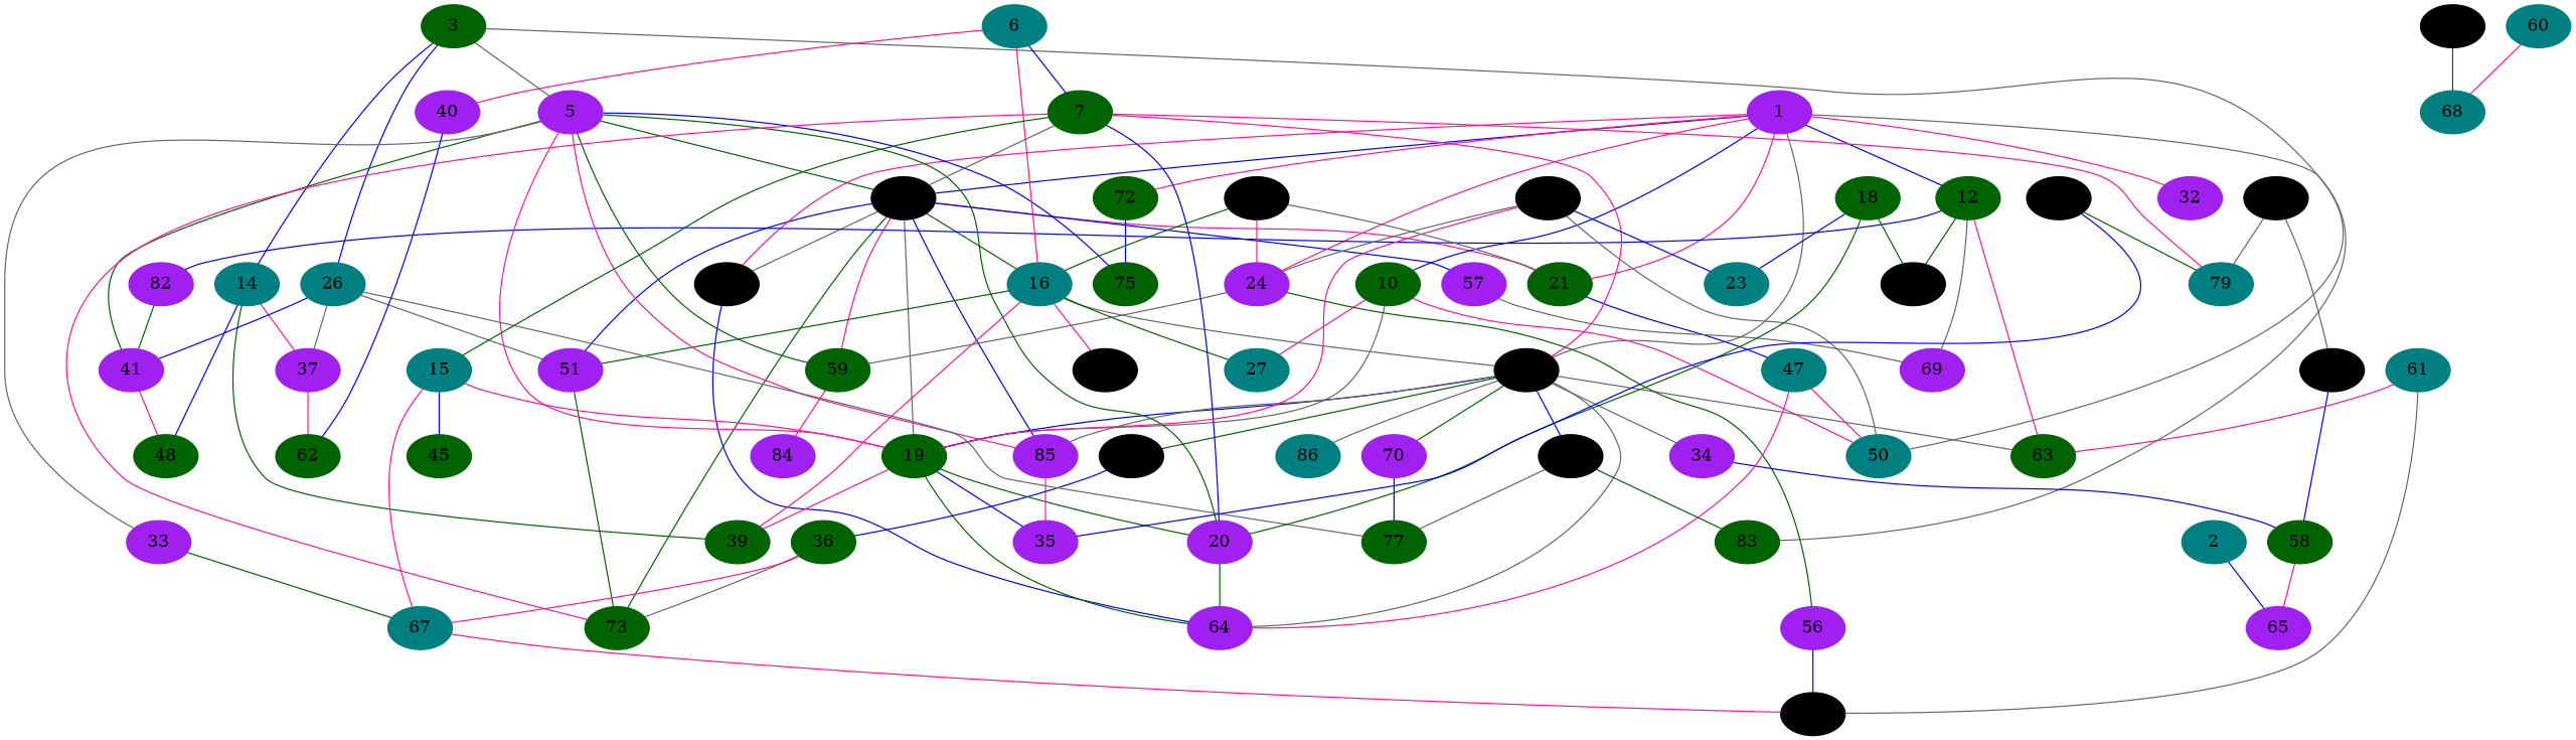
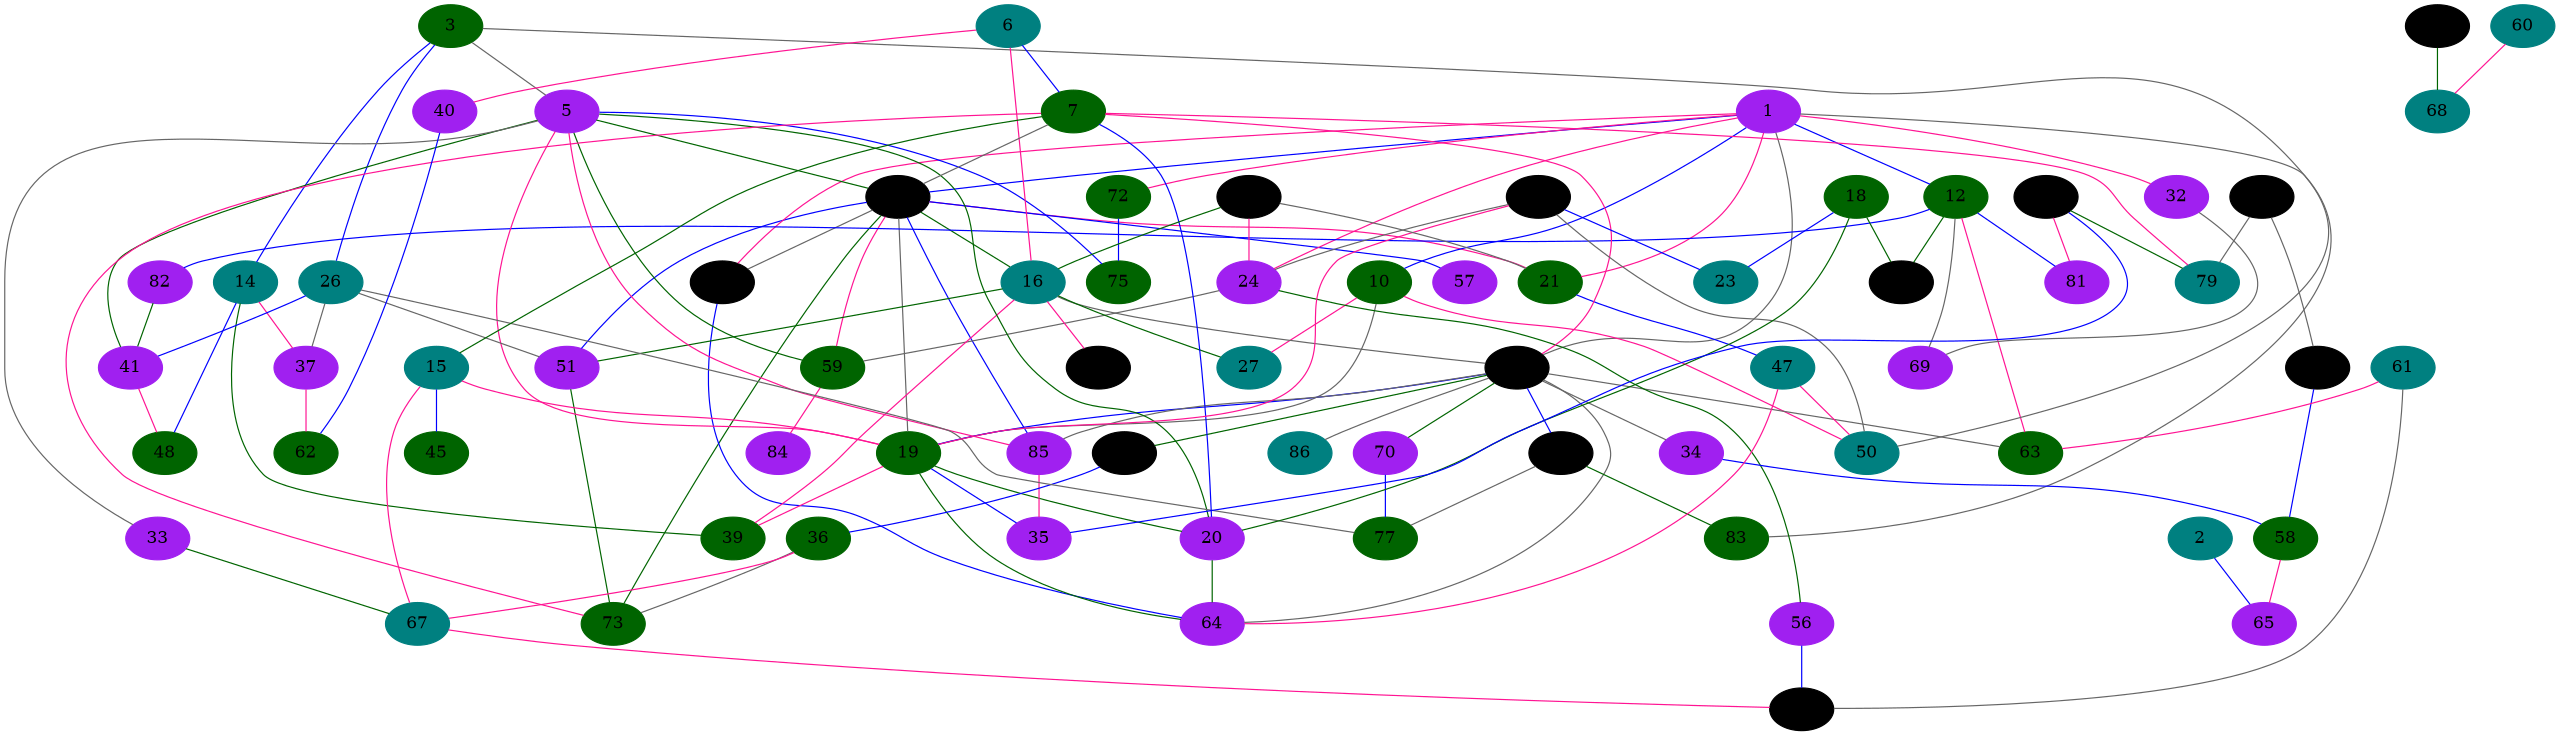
  graph {
    node [color=purple style=filled]
    edge [color=deeppink weight=1.0]
    9 [color=black]
    1
    10 [color=darkgreen]
    12 [color=darkgreen]
    17 [color=black]
    21 [color=darkgreen]
    24
    32
    49 [color=black]
    72 [color=darkgreen]
    83 [color=darkgreen]
    19 [color=darkgreen]
    59 [color=darkgreen]
    85
    16 [color=teal]
    73 [color=darkgreen]
    51
    57
    50 [color=teal]
    27 [color=teal]
    63 [color=darkgreen]
    69
    78 [color=black]
+   81
    82
    30 [color=black]
    34
    46 [color=black]
    64
    70
    86 [color=teal]
    47 [color=teal]
    56
    48 [color=darkgreen]
    41
    75 [color=darkgreen]
    2 [color=teal]
    65
    3 [color=darkgreen]
    5
    14 [color=teal]
    26 [color=teal]
    20
    33
    37
    39 [color=darkgreen]
    77 [color=darkgreen]
    35
    67 [color=teal]
    84
    6 [color=teal]
    7 [color=darkgreen]
    40
    15 [color=teal]
    79 [color=teal]
    55 [color=black]
    62 [color=darkgreen]
    45 [color=darkgreen]
    8 [color=black]
    23 [color=teal]
    11 [color=black]
    68 [color=teal]
    13 [color=black]
    80 [color=black]
    36 [color=darkgreen]
    58 [color=darkgreen]
    18 [color=darkgreen]
    31 [color=black]
    42 [color=black]
    43 [color=black]
    60 [color=teal]
    61 [color=teal]
    9 -- 21
    9 -- 49 [color=gray40]
    9 -- 19 [color=gray40]
    9 -- 59
    9 -- 85 [color=blue]
    9 -- 16 [color=darkgreen]
    9 -- 73 [color=darkgreen]
    9 -- 51 [color=blue]
    9 -- 57 [color=blue]
    1 -- 9 [color=blue]
    1 -- 10 [color=blue]
    1 -- 12 [color=blue]
    1 -- 17 [color=gray40 weight=2.0]
    1 -- 21
    1 -- 24
    1 -- 32 [weight=2.0]
    1 -- 49
    1 -- 72
    1 -- 83 [color=gray40]
    10 -- 19 [color=gray40]
    10 -- 50
    10 -- 27
    12 -- 63
    12 -- 69 [color=gray40]
    12 -- 78 [color=darkgreen]
+   12 -- 81 [color=blue]
    12 -- 82 [color=blue]
    17 -- 19 [color=blue]
    17 -- 85 [color=gray40]
    17 -- 63 [color=gray40]
    17 -- 30 [color=darkgreen]
    17 -- 34 [color=gray40]
    17 -- 46 [color=blue]
    17 -- 64 [color=gray40]
    17 -- 70 [color=darkgreen]
    17 -- 86 [color=gray40]
    21 -- 47 [color=blue]
    24 -- 59 [color=gray40]
    24 -- 56 [color=darkgreen]
    49 -- 64 [color=blue]
    72 -- 75 [color=blue]
    19 -- 64 [color=darkgreen]
    19 -- 20 [color=darkgreen]
    19 -- 39 [weight=2.0]
    19 -- 35 [color=blue]
    59 -- 84
    85 -- 35
    16 -- 17 [color=gray40]
    16 -- 51 [color=darkgreen]
    16 -- 27 [color=darkgreen]
    16 -- 39
    16 -- 55
    51 -- 73 [color=darkgreen]
-   57 -- 69 [color=gray40]
+   32 -- 69 [color=gray40]
    82 -- 41 [color=darkgreen]
    30 -- 36 [color=blue]
    34 -- 58 [color=blue]
    46 -- 83 [color=darkgreen]
    46 -- 77 [color=gray40]
    70 -- 77 [color=blue]
    47 -- 50
    47 -- 64
    56 -- 80 [color=blue]
    41 -- 48
    2 -- 65 [color=blue]
    3 -- 50 [color=gray40]
    3 -- 5 [color=gray40]
    3 -- 14 [color=blue]
    3 -- 26 [color=blue]
    5 -- 9 [color=darkgreen]
    5 -- 19
    5 -- 59 [color=darkgreen]
    5 -- 85
    5 -- 41 [color=darkgreen]
    5 -- 75 [color=blue]
    5 -- 20 [color=darkgreen]
    5 -- 33 [color=gray40]
    14 -- 48 [color=blue]
    14 -- 37
    14 -- 39 [color=darkgreen]
    26 -- 51 [color=gray40]
    26 -- 41 [color=blue]
    26 -- 37 [color=gray40]
    26 -- 77 [color=gray40]
    20 -- 64 [color=darkgreen]
    33 -- 67 [color=darkgreen]
    37 -- 62
    67 -- 80
    6 -- 16
    6 -- 7 [color=blue]
    6 -- 40
    7 -- 9 [color=gray40 weight=2.0]
    7 -- 17
    7 -- 73
    7 -- 20 [color=blue]
    7 -- 15 [color=darkgreen]
    7 -- 79
    40 -- 62 [color=blue]
    15 -- 19 [weight=2.0]
    15 -- 67
    15 -- 45 [color=blue]
    8 -- 24 [color=gray40]
    8 -- 19
    8 -- 50 [color=gray40]
    8 -- 23 [color=blue]
    11 -- 68 [color=darkgreen weight=3.0]
    13 -- 21 [color=gray40]
    13 -- 24
    13 -- 16 [color=darkgreen]
    36 -- 73 [color=gray40]
    36 -- 67
    58 -- 65
    18 -- 78 [color=darkgreen]
    18 -- 20 [color=darkgreen]
    18 -- 23 [color=blue]
+   31 -- 81
    31 -- 35 [color=blue]
    31 -- 79 [color=darkgreen]
    42 -- 79 [color=gray40]
    42 -- 43 [color=gray40]
    43 -- 58 [color=blue]
    60 -- 68
    61 -- 63
    61 -- 80 [color=gray40]
  }
